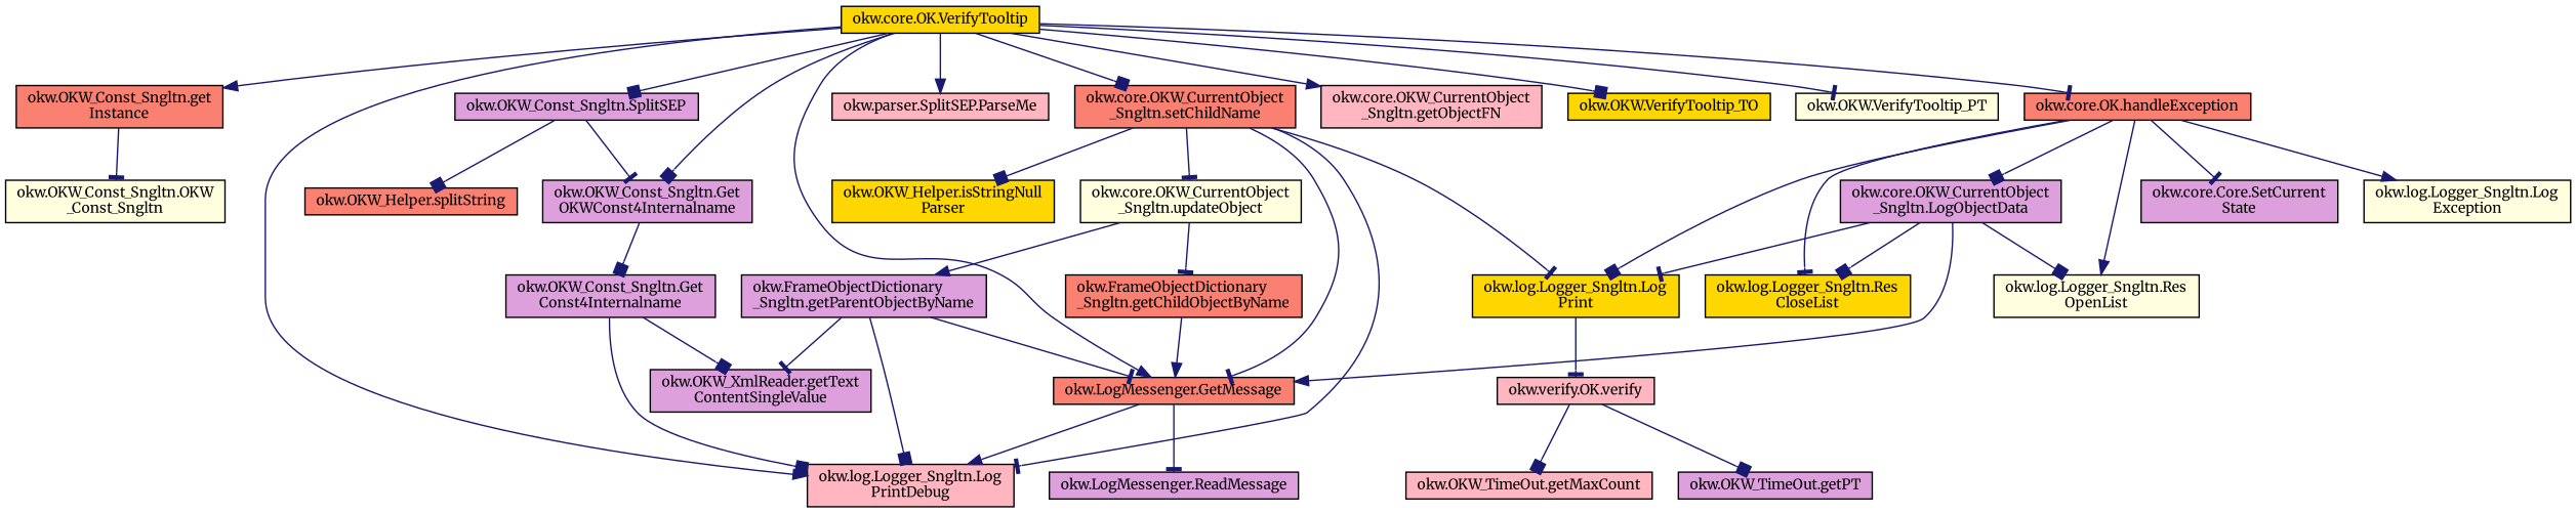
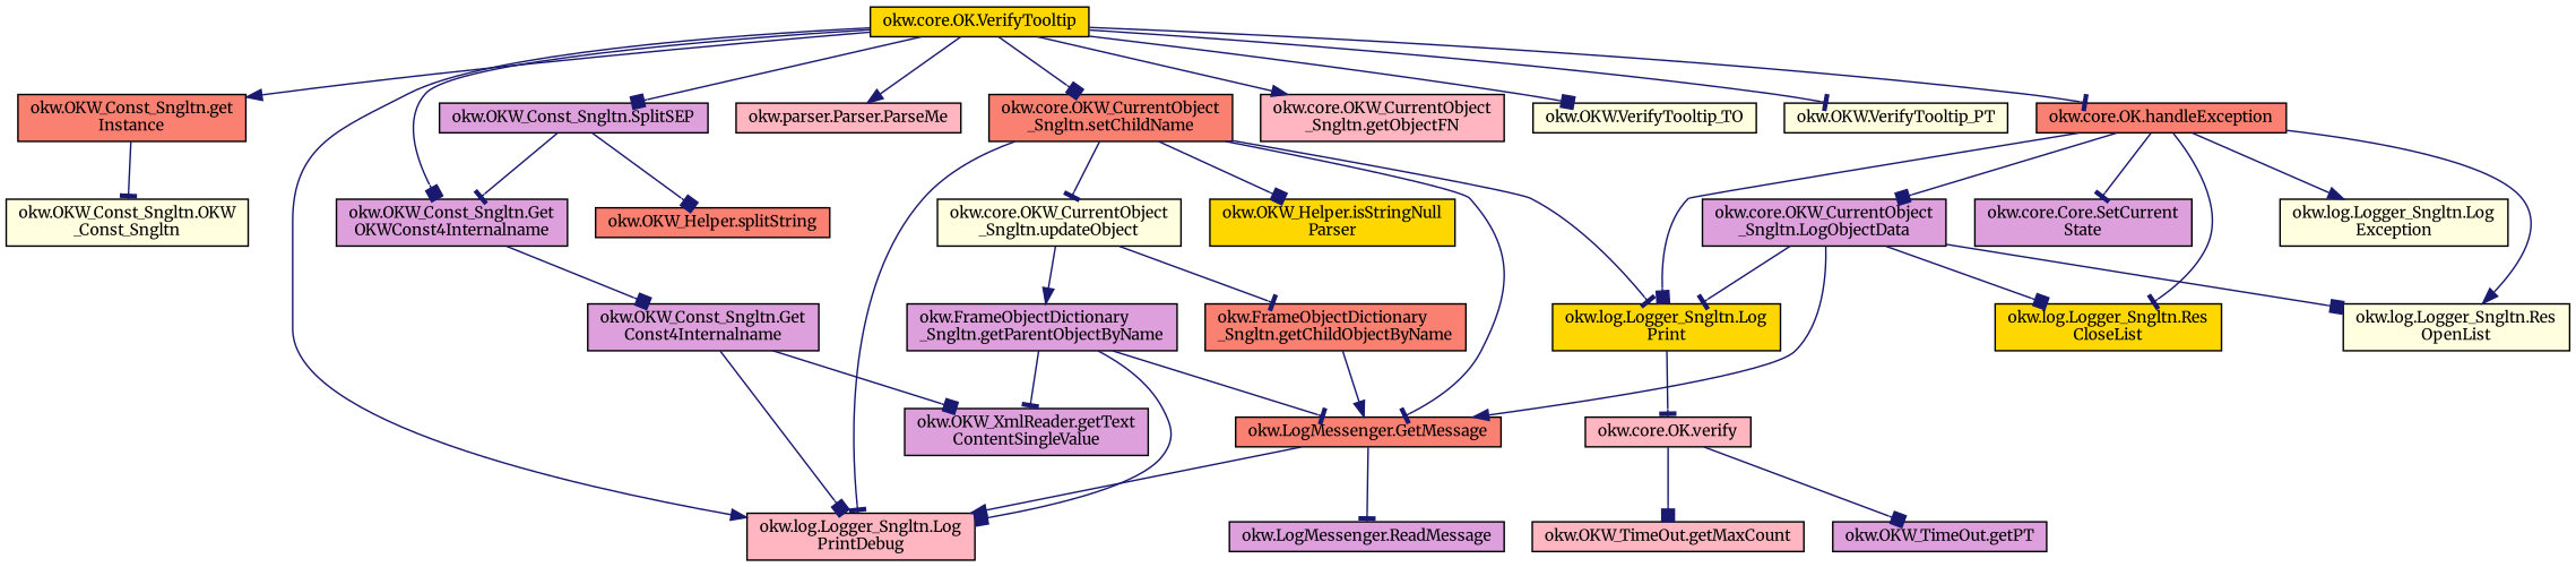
  digraph {
    fontname=Merriweather
    rankdir=TB
    node [color=black fillcolor=plum fontname=Merriweather fontsize=10 shape=record style=filled]
    edge [arrowhead=box color=midnightblue fontname=Merriweather fontsize=10 labelfontname=Helvetica labelfontsize=10 style=solid]
    n1 [fillcolor=gold fontcolor=black height=0.2 label="okw.core.OK.VerifyTooltip" width=0.4]
    n2 [fillcolor=salmon height=0.2 label="okw.OKW_Const_Sngltn.get\lInstance" width=0.4]
    n3 [height=0.2 label="okw.OKW_Const_Sngltn.Get\lOKWConst4Internalname" width=0.4]
    n4 [fillcolor=lightpink height=0.2 label="okw.log.Logger_Sngltn.Log\lPrintDebug" width=0.4]
    n5 [fillcolor=salmon height=0.2 label="okw.LogMessenger.GetMessage" width=0.4]
    n6 [height=0.2 label="okw.OKW_Const_Sngltn.SplitSEP" width=0.4]
-   n7 [fillcolor=lightpink height=0.2 label="okw.parser.SplitSEP.ParseMe" width=0.4]
+   n7 [fillcolor=lightpink height=0.2 label="okw.parser.Parser.ParseMe" width=0.4]
    n8 [fillcolor=salmon height=0.2 label="okw.core.OKW_CurrentObject\l_Sngltn.setChildName" width=0.4]
    n9 [fillcolor=lightpink height=0.2 label="okw.core.OKW_CurrentObject\l_Sngltn.getObjectFN" width=0.4]
-   n10 [fillcolor=gold height=0.2 label="okw.OKW.VerifyTooltip_TO" width=0.4]
+   n10 [fillcolor=lightyellow height=0.2 label="okw.OKW.VerifyTooltip_TO" width=0.4]
    n11 [fillcolor=lightyellow height=0.2 label="okw.OKW.VerifyTooltip_PT" width=0.4]
    n12 [fillcolor=salmon height=0.2 label="okw.core.OK.handleException" width=0.4]
    n13 [fillcolor=lightyellow height=0.2 label="okw.OKW_Const_Sngltn.OKW\l_Const_Sngltn" width=0.4]
    n14 [height=0.2 label="okw.OKW_Const_Sngltn.Get\lConst4Internalname" width=0.4]
    n15 [height=0.2 label="okw.LogMessenger.ReadMessage" width=0.4]
    n16 [fillcolor=salmon height=0.2 label="okw.OKW_Helper.splitString" width=0.4]
    n17 [fillcolor=gold height=0.2 label="okw.OKW_Helper.isStringNull\lParser" width=0.4]
    n18 [fillcolor=gold height=0.2 label="okw.log.Logger_Sngltn.Log\lPrint" width=0.4]
    n19 [fillcolor=lightyellow height=0.2 label="okw.core.OKW_CurrentObject\l_Sngltn.updateObject" width=0.4]
-   n20 [fillcolor=lightpink height=0.2 label="okw.verify.OK.verify" width=0.4]
+   n20 [fillcolor=lightpink height=0.2 label="okw.core.OK.verify" width=0.4]
    n21 [fillcolor=lightpink height=0.2 label="okw.OKW_TimeOut.getMaxCount" width=0.4]
    n22 [height=0.2 label="okw.OKW_TimeOut.getPT" width=0.4]
    n23 [fillcolor=lightyellow height=0.2 label="okw.log.Logger_Sngltn.Log\lException" width=0.4]
    n24 [fillcolor=lightyellow height=0.2 label="okw.log.Logger_Sngltn.Res\lOpenList" width=0.4]
    n25 [fillcolor=gold height=0.2 label="okw.log.Logger_Sngltn.Res\lCloseList" width=0.4]
    n26 [height=0.2 label="okw.core.OKW_CurrentObject\l_Sngltn.LogObjectData" width=0.4]
    n27 [height=0.2 label="okw.core.Core.SetCurrent\lState" width=0.4]
    n28 [height=0.2 label="okw.OKW_XmlReader.getText\lContentSingleValue" width=0.4]
    n29 [height=0.2 label="okw.FrameObjectDictionary\l_Sngltn.getParentObjectByName" width=0.4]
    n30 [fillcolor=salmon height=0.2 label="okw.FrameObjectDictionary\l_Sngltn.getChildObjectByName" width=0.4]
    n1 -> n2 [arrowhead=normal]
    n1 -> n3
    n1 -> n4 [arrowhead=normal]
-   n1 -> n5 [arrowhead=normal]
    n1 -> n6
    n1 -> n7 [arrowhead=normal]
    n1 -> n8
    n1 -> n9 [arrowhead=normal]
    n1 -> n10
    n1 -> n11 [arrowhead=tee]
    n1 -> n12 [arrowhead=tee]
    n2 -> n13 [arrowhead=tee]
    n3 -> n14
    n5 -> n4 [arrowhead=normal]
    n5 -> n15 [arrowhead=tee]
    n6 -> n3 [arrowhead=tee]
    n6 -> n16
    n8 -> n4 [arrowhead=tee]
    n8 -> n5 [arrowhead=tee]
    n8 -> n17
    n8 -> n18 [arrowhead=tee]
    n8 -> n19 [arrowhead=tee]
    n12 -> n18
    n12 -> n23 [arrowhead=normal]
    n12 -> n24 [arrowhead=normal]
    n12 -> n25 [arrowhead=tee]
    n12 -> n26
    n12 -> n27 [arrowhead=tee]
    n14 -> n4
    n14 -> n28
    n18 -> n20 [arrowhead=tee]
    n19 -> n29 [arrowhead=normal]
    n19 -> n30 [arrowhead=tee]
    n20 -> n21
    n20 -> n22
    n26 -> n5 [arrowhead=normal]
    n26 -> n18 [arrowhead=tee]
    n26 -> n24
    n26 -> n25
    n29 -> n4
    n29 -> n5 [arrowhead=tee]
    n29 -> n28 [arrowhead=tee]
    n30 -> n5 [arrowhead=normal]
  }
